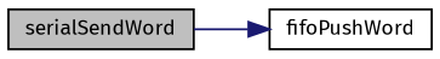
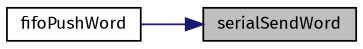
  digraph {
    rankdir=LR
    fontname="Fira Sans"
    node [color=black fontname="Fira Sans" fontsize=10 shape=record style=filled]
    n1 [fillcolor=grey75 fontcolor=black height=0.2 label=serialSendWord width=0.4]
    n2 [fillcolor=white height=0.2 label=fifoPushWord width=0.4]
-   n1 -> n2 [color=midnightblue fontname="Fira Sans" fontsize=10 labelfontname=FreeSans labelfontsize=10 style=solid]
+   n2 -> n1 [color=midnightblue fontname="Fira Sans" fontsize=10 labelfontname=FreeSans labelfontsize=10 style=solid]
  }
